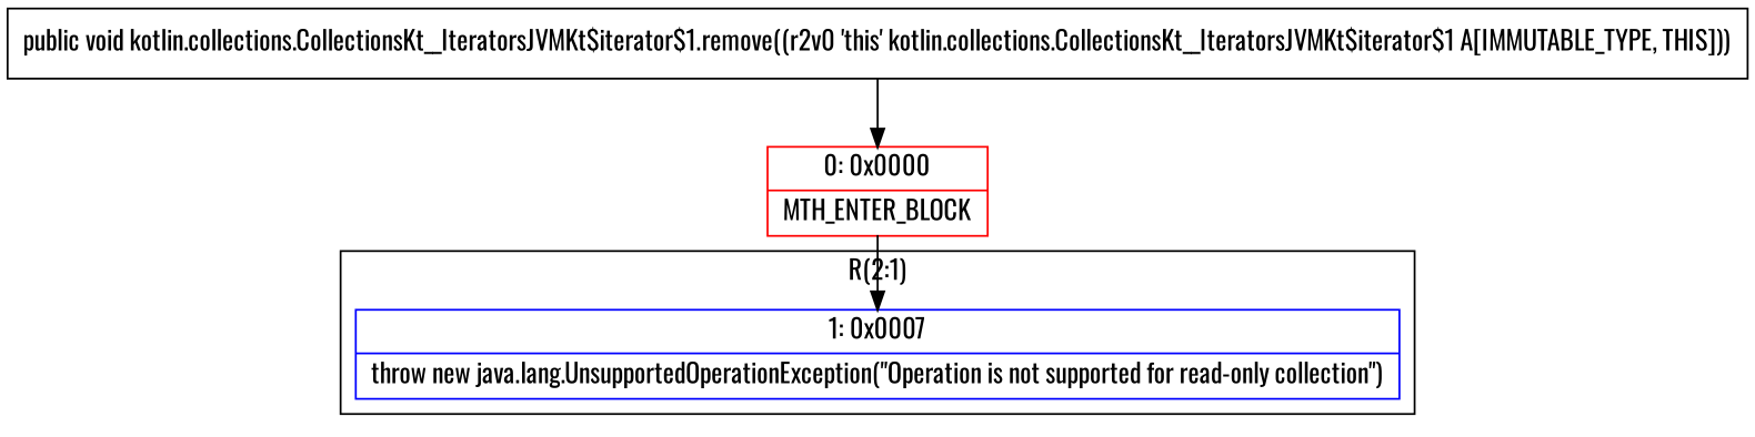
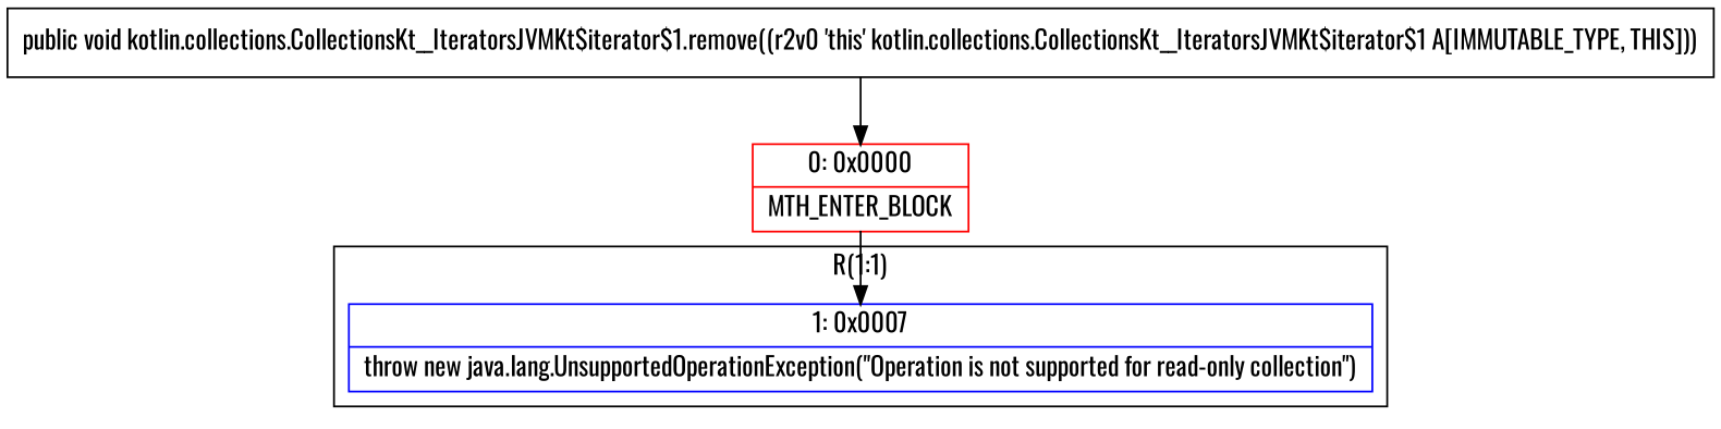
  digraph {
    fontname=Oswald
    node [shape=record fontname=Oswald]
    edge [fontname=Oswald]
    n1 [color=blue label="{1\:\ 0x0007|throw new java.lang.UnsupportedOperationException(\"Operation is not supported for read\-only collection\")\l}"]
    n2 [color=red label="{0\:\ 0x0000|MTH_ENTER_BLOCK\l}"]
    n3 [label="{public void kotlin.collections.CollectionsKt__IteratorsJVMKt$iterator$1.remove((r2v0 'this' kotlin.collections.CollectionsKt__IteratorsJVMKt$iterator$1 A[IMMUTABLE_TYPE, THIS])) }"]
    subgraph cluster_1 {
-     label="R(2:1)"
+     label="R(1:1)"
      n1
    }
    n2 -> n1
    n3 -> n2
  }
